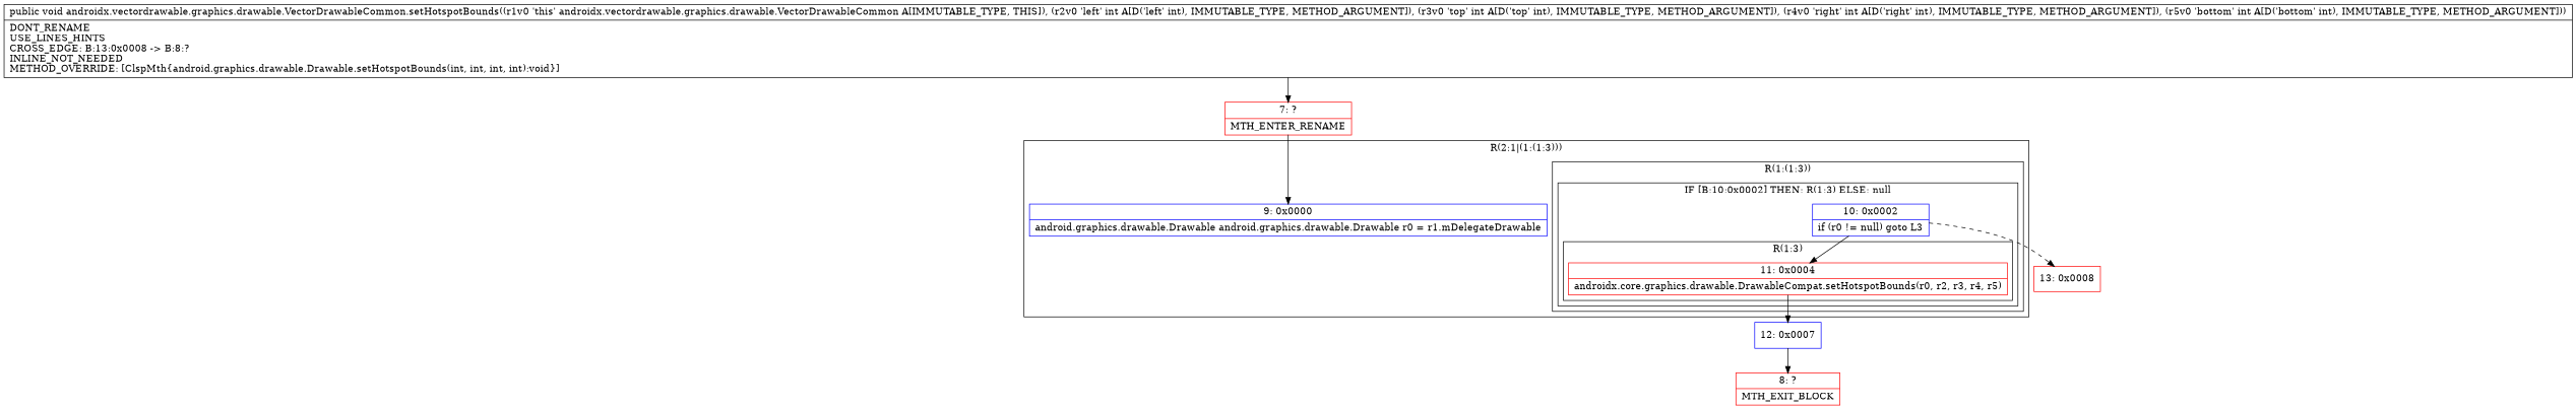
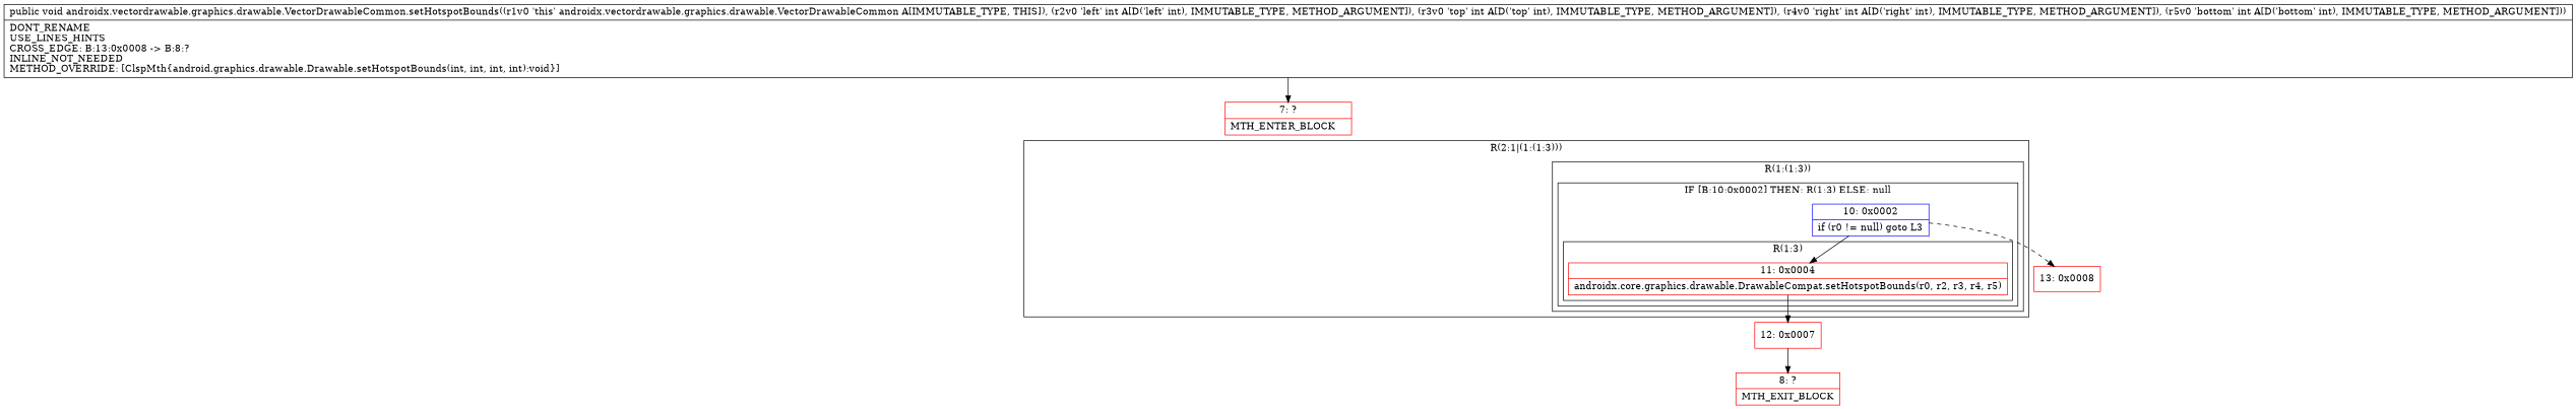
  digraph {
    node [color=red shape=record]
    n1 [label="{11\:\ 0x0004|androidx.core.graphics.drawable.DrawableCompat.setHotspotBounds(r0, r2, r3, r4, r5)\l}"]
    n2 [color=blue label="{10\:\ 0x0002|if (r0 != null) goto L3\l}"]
-   n3 [color=blue label="{9\:\ 0x0000|android.graphics.drawable.Drawable android.graphics.drawable.Drawable r0 = r1.mDelegateDrawable\l}"]
-   n4 [color=blue label="{12\:\ 0x0007}"]
+   n4 [label="{12\:\ 0x0007}"]
    n5 [label="{13\:\ 0x0008}"]
    n6 [label="{8\:\ ?|MTH_EXIT_BLOCK\l}"]
-   n7 [label="{7\:\ ?|MTH_ENTER_RENAME\l}"]
+   n7 [label="{7\:\ ?|MTH_ENTER_BLOCK\l}"]
    n8 [label="{public void androidx.vectordrawable.graphics.drawable.VectorDrawableCommon.setHotspotBounds((r1v0 'this' androidx.vectordrawable.graphics.drawable.VectorDrawableCommon A[IMMUTABLE_TYPE, THIS]), (r2v0 'left' int A[D('left' int), IMMUTABLE_TYPE, METHOD_ARGUMENT]), (r3v0 'top' int A[D('top' int), IMMUTABLE_TYPE, METHOD_ARGUMENT]), (r4v0 'right' int A[D('right' int), IMMUTABLE_TYPE, METHOD_ARGUMENT]), (r5v0 'bottom' int A[D('bottom' int), IMMUTABLE_TYPE, METHOD_ARGUMENT]))  | DONT_RENAME\lUSE_LINES_HINTS\lCROSS_EDGE: B:13:0x0008 \-\> B:8:?\lINLINE_NOT_NEEDED\lMETHOD_OVERRIDE: [ClspMth\{android.graphics.drawable.Drawable.setHotspotBounds(int, int, int, int):void\}]\l}" color=""]
    subgraph cluster_1 {
      label="R(2:1|(1:(1:3)))"
-     n3
      subgraph cluster_2 {
        label="R(1:(1:3))"
        subgraph cluster_3 {
          label="IF [B:10:0x0002] THEN: R(1:3) ELSE: null"
          n2
          subgraph cluster_4 {
            label="R(1:3)"
            n1
          }
        }
      }
    }
    n1 -> n4
    n2 -> n1
    n2 -> n5 [style=dashed]
    n4 -> n6
-   n7 -> n3
    n8 -> n7
  }
